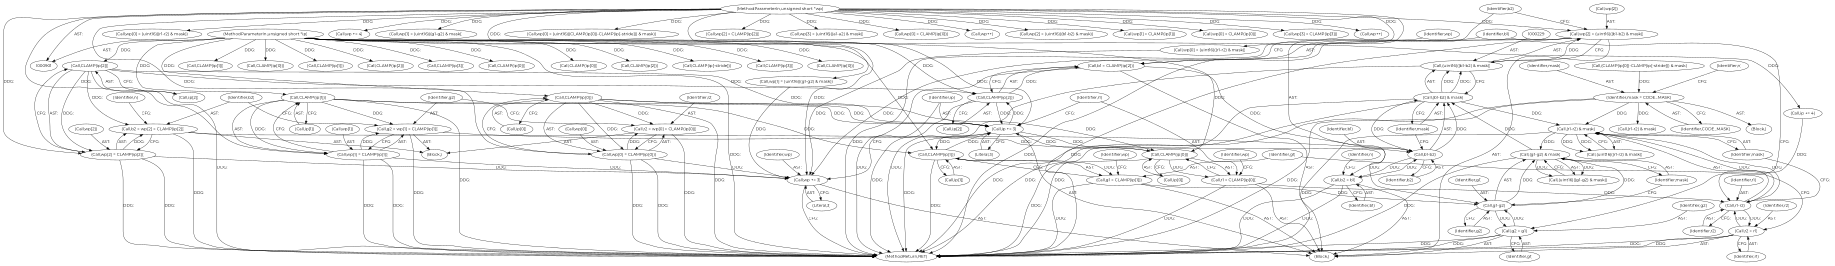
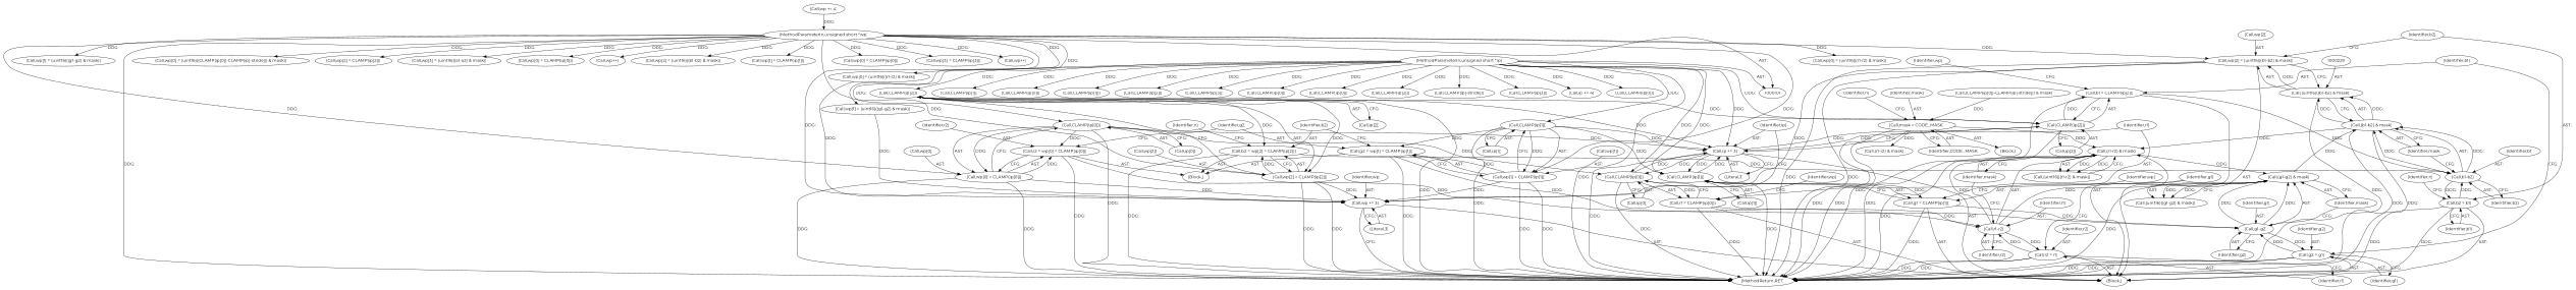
  digraph {
    fontname=Montserrat
    node [fontname=Montserrat]
    edge [fontname=Montserrat]
    n1 [label="(Call,wp[2] = (uint16)((b1-b2) & mask))"]
    n2 [label="(Call,(uint16)((b1-b2) & mask))"]
    n3 [label="(Call,wp += 3)"]
    n4 [label="(Block,)"]
    n5 [label="(MethodReturn,RET)"]
    n6 [label="(Call,(b1-b2) & mask)"]
    n7 [label="(Literal,3)"]
    n8 [label="(Call,(r1-r2) & mask)"]
    n9 [label="(Identifier,mask)"]
    n10 [label="(Call,(g1-g2) & mask)"]
    n11 [label="(Identifier,mask)"]
    n12 [label="(Call,(uint16)((r1-r2) & mask))"]
    n13 [label="(Call,b1-b2)"]
    n14 [label="(Call,b2 = b1)"]
    n15 [label="(Identifier,b2)"]
    n16 [label="(Identifier,b1)"]
    n17 [label="(Call,b1 = CLAMP(ip[2]))"]
    n18 [label="(Call,CLAMP(ip[2]))"]
    n19 [label="(Call,ip += 3)"]
    n20 [label="(Call,ip[2])"]
    n21 [label="(Call,CLAMP(ip[0]))"]
    n22 [label="(Call,CLAMP(ip[1]))"]
    n23 [label="(Literal,3)"]
    n24 [label="(Call,CLAMP(ip[2]))"]
    n25 [label="(Call,b2 = wp[2] = CLAMP(ip[2]))"]
    n26 [label="(Call,wp[2] = CLAMP(ip[2]))"]
    n27 [label="(Call,ip[2])"]
    n28 [label="(Block,)"]
    n29 [label="(MethodParameterIn,unsigned short *ip)"]
    n30 [label="(Call,CLAMP(ip[0]))"]
    n31 [label="(Call,CLAMP(ip[1]))"]
    n32 [label="(Call,CLAMP(ip[1]))"]
    n33 [label="(Call,CLAMP(ip[0]))"]
    n34 [label="(Call,CLAMP(ip[1]))"]
    n35 [label="(Call,CLAMP(ip[2]))"]
    n36 [label="(Call,CLAMP(ip[3]))"]
    n37 [label="(Call,CLAMP(ip[0]))"]
    n38 [label="(Call,CLAMP(ip[0]))"]
    n39 [label="(Call,CLAMP(ip[2]))"]
    n40 [label="(Call,CLAMP(ip[-stride]))"]
    n41 [label="(Call,CLAMP(ip[3]))"]
    n42 [label="(Call,ip += 4)"]
    n43 [label="(Call,CLAMP(ip[0]))"]
-   1000101 [label=1000901]
+   1000101
    n45 [label="(Call,r1 = CLAMP(ip[0]))"]
    n46 [label="(Call,ip[0])"]
    n47 [label="(Call,r2 = wp[0] = CLAMP(ip[0]))"]
    n48 [label="(Call,wp[0] = CLAMP(ip[0]))"]
    n49 [label="(Call,ip[0])"]
    n50 [label="(Call,g1 = CLAMP(ip[1]))"]
    n51 [label="(Call,ip[1])"]
    n52 [label="(Call,g2 = wp[1] = CLAMP(ip[1]))"]
    n53 [label="(Call,wp[1] = CLAMP(ip[1]))"]
    n54 [label="(Call,ip[1])"]
    n55 [label="(Call,r1-r2)"]
    n56 [label="(Call,g1-g2)"]
    n57 [label="(MethodParameterIn,unsigned short *wp)"]
    n58 [label="(Call,wp[0] = (uint16)((r1-r2) & mask))"]
    n59 [label="(Call,wp += 4)"]
    n60 [label="(Call,wp[0] = (uint16)((r1-r2) & mask))"]
    n61 [label="(Call,wp[1] = (uint16)((g1-g2) & mask))"]
    n62 [label="(Call,wp[0] = (uint16)((CLAMP(ip[0])-CLAMP(ip[-stride])) & mask))"]
    n63 [label="(Call,wp[1] = (uint16)((g1-g2) & mask))"]
    n64 [label="(Call,wp[2] = CLAMP(ip[2]))"]
    n65 [label="(Call,wp[3] = (uint16)((a1-a2) & mask))"]
    n66 [label="(Call,wp[0] = CLAMP(ip[0]))"]
    n67 [label="(Call,wp++)"]
    n68 [label="(Call,wp[2] = (uint16)((b1-b2) & mask))"]
    n69 [label="(Call,wp[1] = CLAMP(ip[1]))"]
    n70 [label="(Call,wp[0] = CLAMP(ip[0]))"]
    n71 [label="(Call,wp[3] = CLAMP(ip[3]))"]
    n72 [label="(Call,wp++)"]
    n73 [label="(Identifier,mask)"]
    n74 [label="(Call,(uint16)((g1-g2) & mask))"]
    n75 [label="(Call,g2 = g1)"]
    n76 [label="(Identifier,g2)"]
    n77 [label="(Identifier,g1)"]
    n78 [label="(Call,r2 = r1)"]
    n79 [label="(Identifier,r2)"]
    n80 [label="(Identifier,r1)"]
-   n81 [label="(Identifier,mask = CODE_MASK)"]
+   n81 [label="(Call,mask = CODE_MASK)"]
    n82 [label="(Identifier,CODE_MASK)"]
    n83 [label="(Block,)"]
    n84 [label="(Call,(r1-r2) & mask)"]
    n85 [label="(Call,(CLAMP(ip[0])-CLAMP(ip[-stride])) & mask)"]
    n86 [label="(Identifier,n)"]
    n87 [label="(Identifier,b2)"]
    n88 [label="(Identifier,g1)"]
    n89 [label="(Identifier,wp)"]
    n90 [label="(Call,wp[2])"]
    n91 [label="(Call,wp[2])"]
    n92 [label="(Identifier,ip)"]
    n93 [label="(Identifier,n)"]
    n94 [label="(Identifier,wp)"]
    n95 [label="(Call,wp[0])"]
    n96 [label="(Identifier,b2)"]
    n97 [label="(Identifier,r2)"]
    n98 [label="(Call,wp[1])"]
    n99 [label="(Identifier,b1)"]
    n100 [label="(Identifier,r1)"]
    n101 [label="(Identifier,r2)"]
    n102 [label="(Identifier,n)"]
    n103 [label="(Identifier,r1)"]
    n104 [label="(Identifier,wp)"]
    n105 [label="(Identifier,wp)"]
    n106 [label="(Identifier,g2)"]
    n107 [label="(Identifier,b1)"]
    n108 [label="(Identifier,mask)"]
    n109 [label="(Identifier,g2)"]
    n110 [label="(Identifier,g1)"]
    1000229
    n1 -> n2 [label="CFG: "]
    n1 -> n3 [label="DDG: "]
    n1 -> n4 [label="AST: "]
    n1 -> n5 [label="DDG: "]
    n1 -> n5 [label="DDG: "]
    n2 -> n1 [label="AST: "]
    n2 -> n1 [label="DDG: "]
    n2 -> n5 [label="DDG: "]
    n2 -> n6 [label="CFG: "]
    n3 -> n4 [label="AST: "]
    n3 -> n5 [label="CFG: "]
    n3 -> n7 [label="CFG: "]
    n6 -> n2 [label="AST: "]
    n6 -> n2 [label="DDG: "]
    n6 -> n2 [label="DDG: "]
    n6 -> n5 [label="DDG: "]
    n6 -> n5 [label="DDG: "]
    n6 -> n8 [label="DDG: "]
    n6 -> n9 [label="CFG: "]
    n7 -> n3 [label="AST: "]
    n8 -> n5 [label="DDG: "]
    n8 -> n10 [label="DDG: "]
    n8 -> n11 [label="CFG: "]
    n8 -> n12 [label="AST: "]
    n8 -> n12 [label="DDG: "]
    n8 -> n12 [label="DDG: "]
    n9 -> n6 [label="AST: "]
    n9 -> n13 [label="CFG: "]
    n10 -> n5 [label="DDG: "]
    n10 -> n6 [label="DDG: "]
    n10 -> n73 [label="CFG: "]
    n10 -> n74 [label="AST: "]
    n10 -> n74 [label="DDG: "]
    n10 -> n74 [label="DDG: "]
    n11 -> n8 [label="AST: "]
    n11 -> n55 [label="CFG: "]
    n12 -> n8 [label="CFG: "]
    n13 -> n6 [label="AST: "]
    n13 -> n6 [label="DDG: "]
    n13 -> n6 [label="DDG: "]
    n13 -> n14 [label="DDG: "]
    n13 -> n15 [label="CFG: "]
    n14 -> n4 [label="AST: "]
    n14 -> n5 [label="DDG: "]
    n14 -> n5 [label="DDG: "]
    n14 -> n13 [label="DDG: "]
    n14 -> n16 [label="CFG: "]
    n15 -> n13 [label="AST: "]
    n16 -> n14 [label="AST: "]
    n17 -> n4 [label="AST: "]
    n17 -> n5 [label="DDG: "]
    n17 -> n13 [label="DDG: "]
    n17 -> n18 [label="CFG: "]
    n18 -> n5 [label="DDG: "]
    n18 -> n17 [label="AST: "]
    n18 -> n17 [label="DDG: "]
    n18 -> n19 [label="DDG: "]
    n18 -> n20 [label="CFG: "]
    n19 -> n4 [label="AST: "]
    n19 -> n5 [label="DDG: "]
    n19 -> n18 [label="DDG: "]
    n19 -> n21 [label="DDG: "]
    n19 -> n22 [label="DDG: "]
    n19 -> n23 [label="CFG: "]
    n20 -> n18 [label="AST: "]
    n21 -> n5 [label="DDG: "]
    n21 -> n19 [label="DDG: "]
    n21 -> n45 [label="AST: "]
    n21 -> n45 [label="DDG: "]
    n21 -> n46 [label="CFG: "]
    n22 -> n5 [label="DDG: "]
    n22 -> n19 [label="DDG: "]
    n22 -> n50 [label="AST: "]
    n22 -> n50 [label="DDG: "]
    n22 -> n51 [label="CFG: "]
    n23 -> n19 [label="AST: "]
    n24 -> n5 [label="DDG: "]
    n24 -> n18 [label="DDG: "]
    n24 -> n19 [label="DDG: "]
    n24 -> n25 [label="DDG: "]
    n24 -> n26 [label="AST: "]
    n24 -> n26 [label="DDG: "]
    n24 -> n27 [label="CFG: "]
    n25 -> n5 [label="DDG: "]
    n25 -> n13 [label="DDG: "]
    n25 -> n26 [label="CFG: "]
    n25 -> n28 [label="AST: "]
    n26 -> n3 [label="DDG: "]
    n26 -> n5 [label="DDG: "]
    n26 -> n5 [label="DDG: "]
    n26 -> n24 [label="CFG: "]
    n26 -> n25 [label="AST: "]
    n26 -> n25 [label="DDG: "]
    n27 -> n24 [label="AST: "]
    n29 -> n5 [label="DDG: "]
    n29 -> n18 [label="DDG: "]
    n29 -> n19 [label="DDG: "]
    n29 -> n21 [label="DDG: "]
    n29 -> n22 [label="DDG: "]
    n29 -> n24 [label="DDG: "]
    n29 -> n30 [label="DDG: "]
    n29 -> n31 [label="DDG: "]
    n29 -> n32 [label="DDG: "]
    n29 -> n33 [label="DDG: "]
    n29 -> n34 [label="DDG: "]
    n29 -> n35 [label="DDG: "]
    n29 -> n36 [label="DDG: "]
    n29 -> n37 [label="DDG: "]
    n29 -> n38 [label="DDG: "]
    n29 -> n39 [label="DDG: "]
    n29 -> n40 [label="DDG: "]
    n29 -> n41 [label="DDG: "]
    n29 -> n42 [label="DDG: "]
    n29 -> n43 [label="DDG: "]
    n29 -> 1000101 [label="AST: "]
    n30 -> n5 [label="DDG: "]
    n30 -> n19 [label="DDG: "]
    n30 -> n21 [label="DDG: "]
    n30 -> n47 [label="DDG: "]
    n30 -> n48 [label="AST: "]
    n30 -> n48 [label="DDG: "]
    n30 -> n49 [label="CFG: "]
    n31 -> n5 [label="DDG: "]
    n31 -> n19 [label="DDG: "]
    n31 -> n22 [label="DDG: "]
    n31 -> n52 [label="DDG: "]
    n31 -> n53 [label="AST: "]
    n31 -> n53 [label="DDG: "]
    n31 -> n54 [label="CFG: "]
    n45 -> n4 [label="AST: "]
    n45 -> n5 [label="DDG: "]
    n45 -> n21 [label="CFG: "]
    n45 -> n55 [label="DDG: "]
    n46 -> n21 [label="AST: "]
    n47 -> n5 [label="DDG: "]
    n47 -> n28 [label="AST: "]
    n47 -> n48 [label="CFG: "]
-   n42 -> n55 [label="DDG: "]
+   n47 -> n55 [label="DDG: "]
    n48 -> n3 [label="DDG: "]
    n48 -> n5 [label="DDG: "]
    n48 -> n5 [label="DDG: "]
    n48 -> n30 [label="CFG: "]
    n48 -> n47 [label="AST: "]
    n48 -> n47 [label="DDG: "]
    n49 -> n30 [label="AST: "]
    n50 -> n4 [label="AST: "]
    n50 -> n5 [label="DDG: "]
    n50 -> n22 [label="CFG: "]
    n50 -> n56 [label="DDG: "]
    n51 -> n22 [label="AST: "]
    n52 -> n5 [label="DDG: "]
    n52 -> n28 [label="AST: "]
    n52 -> n53 [label="CFG: "]
    n52 -> n56 [label="DDG: "]
    n53 -> n3 [label="DDG: "]
    n53 -> n5 [label="DDG: "]
    n53 -> n5 [label="DDG: "]
    n53 -> n31 [label="CFG: "]
    n53 -> n52 [label="AST: "]
    n53 -> n52 [label="DDG: "]
    n54 -> n31 [label="AST: "]
    n55 -> n8 [label="AST: "]
    n55 -> n8 [label="DDG: "]
    n55 -> n8 [label="DDG: "]
    n55 -> n78 [label="DDG: "]
    n55 -> n79 [label="CFG: "]
    n56 -> n10 [label="AST: "]
    n56 -> n10 [label="DDG: "]
    n56 -> n10 [label="DDG: "]
    n56 -> n75 [label="DDG: "]
    n56 -> n76 [label="CFG: "]
    n57 -> n1 [label="DDG: "]
    n57 -> n3 [label="DDG: "]
    n57 -> n5 [label="DDG: "]
    n57 -> n26 [label="DDG: "]
    n57 -> 1000101 [label="AST: "]
    n57 -> n48 [label="DDG: "]
    n57 -> n53 [label="DDG: "]
    n57 -> n58 [label="DDG: "]
-   n57 -> n59 [label="DDG: "]
+   n59 -> n57 [label="DDG: "]
    n57 -> n60 [label="DDG: "]
    n57 -> n61 [label="DDG: "]
    n57 -> n62 [label="DDG: "]
    n57 -> n63 [label="DDG: "]
    n57 -> n64 [label="DDG: "]
    n57 -> n65 [label="DDG: "]
    n57 -> n66 [label="DDG: "]
    n57 -> n67 [label="DDG: "]
    n57 -> n68 [label="DDG: "]
    n57 -> n69 [label="DDG: "]
    n57 -> n70 [label="DDG: "]
    n57 -> n71 [label="DDG: "]
    n57 -> n72 [label="DDG: "]
    n60 -> n3 [label="DDG: "]
    n63 -> n3 [label="DDG: "]
    n73 -> n10 [label="AST: "]
    n73 -> n56 [label="CFG: "]
    n74 -> n10 [label="CFG: "]
    n75 -> n4 [label="AST: "]
    n75 -> n5 [label="DDG: "]
    n75 -> n5 [label="DDG: "]
    n75 -> n56 [label="DDG: "]
    n75 -> n77 [label="CFG: "]
    n76 -> n56 [label="AST: "]
    n77 -> n75 [label="AST: "]
    n78 -> n4 [label="AST: "]
    n78 -> n5 [label="DDG: "]
    n78 -> n5 [label="DDG: "]
    n78 -> n55 [label="DDG: "]
    n78 -> n80 [label="CFG: "]
    n79 -> n55 [label="AST: "]
    n80 -> n78 [label="AST: "]
    n81 -> n5 [label="DDG: "]
    n81 -> n5 [label="DDG: "]
    n81 -> n8 [label="DDG: "]
    n81 -> n82 [label="CFG: "]
    n81 -> n83 [label="AST: "]
    n81 -> n84 [label="DDG: "]
    n82 -> n81 [label="AST: "]
    n85 -> n81 [label="DDG: "]
    n86 -> n25 [label="CFG: "]
    n87 -> n25 [label="AST: "]
    n87 -> n52 [label="CFG: "]
    n88 -> n56 [label="AST: "]
    n89 -> n45 [label="CFG: "]
    n90 -> n1 [label="AST: "]
    n91 -> n26 [label="AST: "]
    n92 -> n3 [label="CFG: "]
    n92 -> n19 [label="AST: "]
    n93 -> n14 [label="CFG: "]
    n94 -> n3 [label="AST: "]
    n95 -> n48 [label="AST: "]
    n96 -> n1 [label="CFG: "]
    n96 -> n14 [label="AST: "]
    n97 -> n78 [label="AST: "]
    n98 -> n53 [label="AST: "]
    n99 -> n17 [label="AST: "]
    n99 -> n75 [label="CFG: "]
    n100 -> n55 [label="AST: "]
    n101 -> n47 [label="AST: "]
    n102 -> n81 [label="CFG: "]
    n103 -> n19 [label="CFG: "]
    n103 -> n45 [label="AST: "]
    n104 -> n17 [label="CFG: "]
    n105 -> n50 [label="CFG: "]
    n106 -> n47 [label="CFG: "]
    n106 -> n52 [label="AST: "]
    n107 -> n13 [label="AST: "]
    n108 -> n81 [label="AST: "]
    n109 -> n75 [label="AST: "]
    n110 -> n50 [label="AST: "]
    n110 -> n78 [label="CFG: "]
    1000229 -> n2 [label="AST: "]
  }
